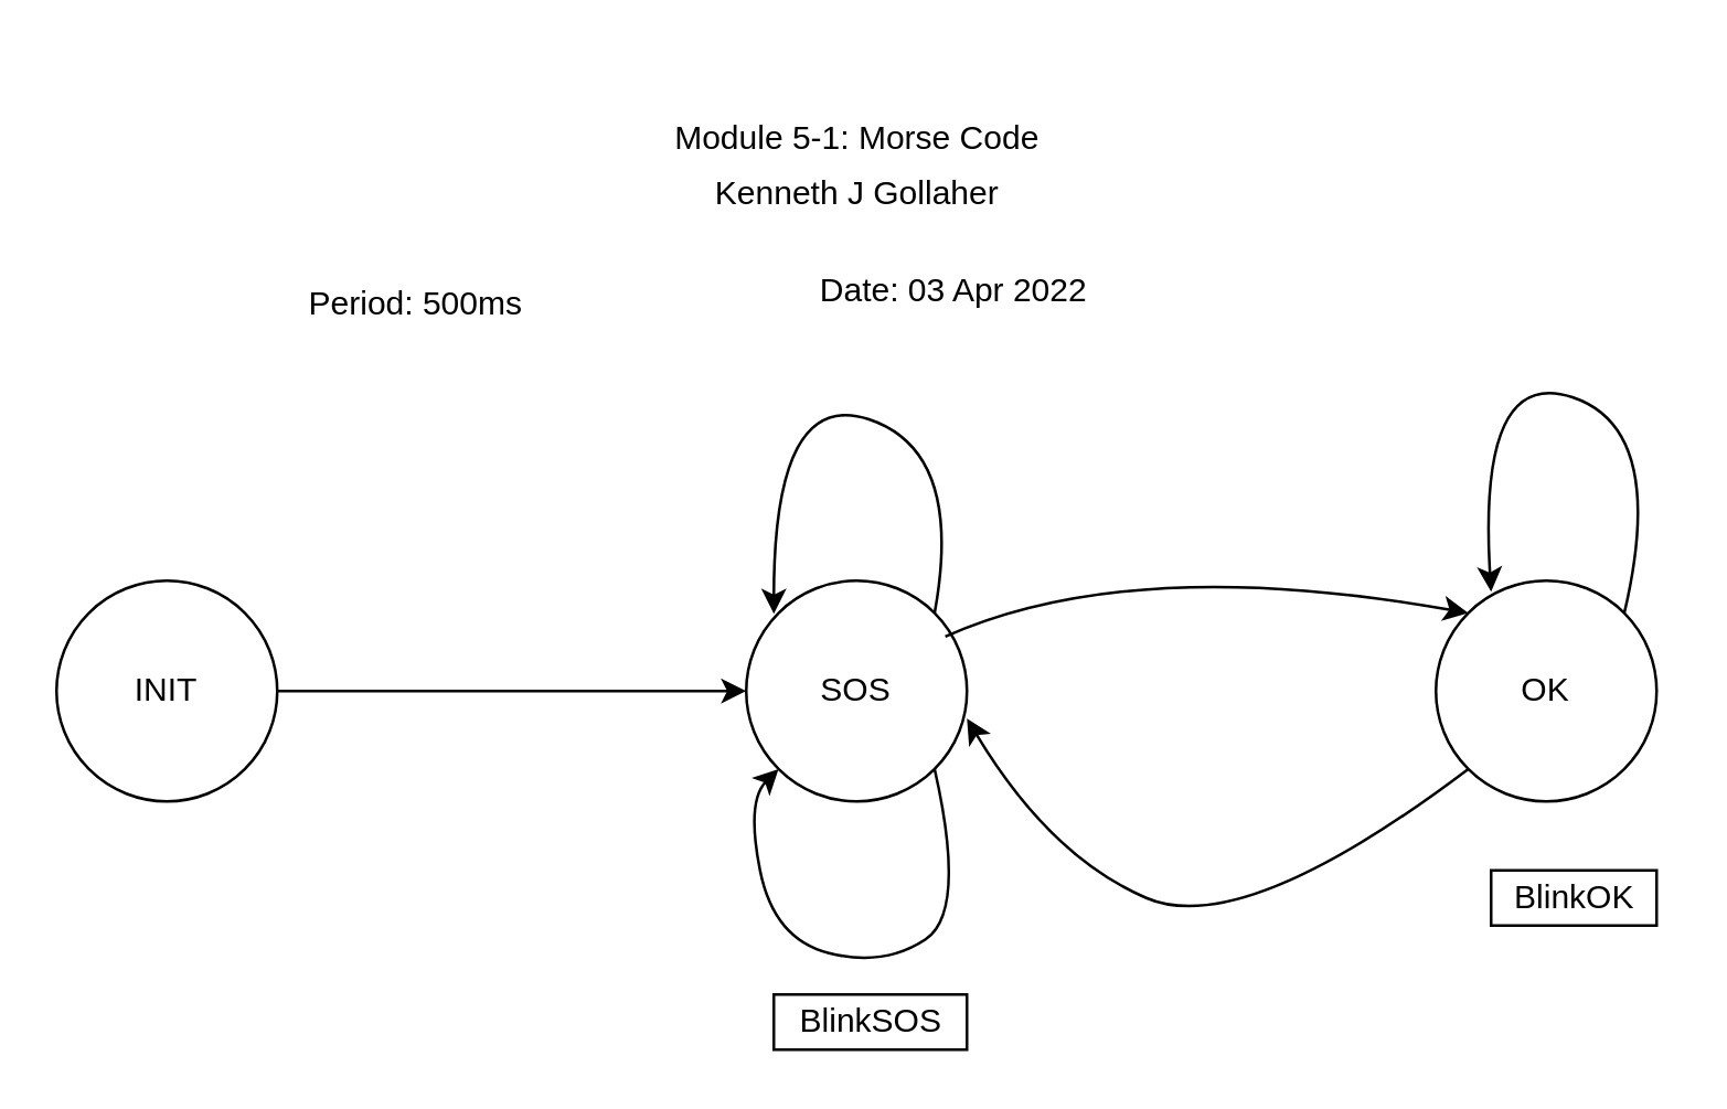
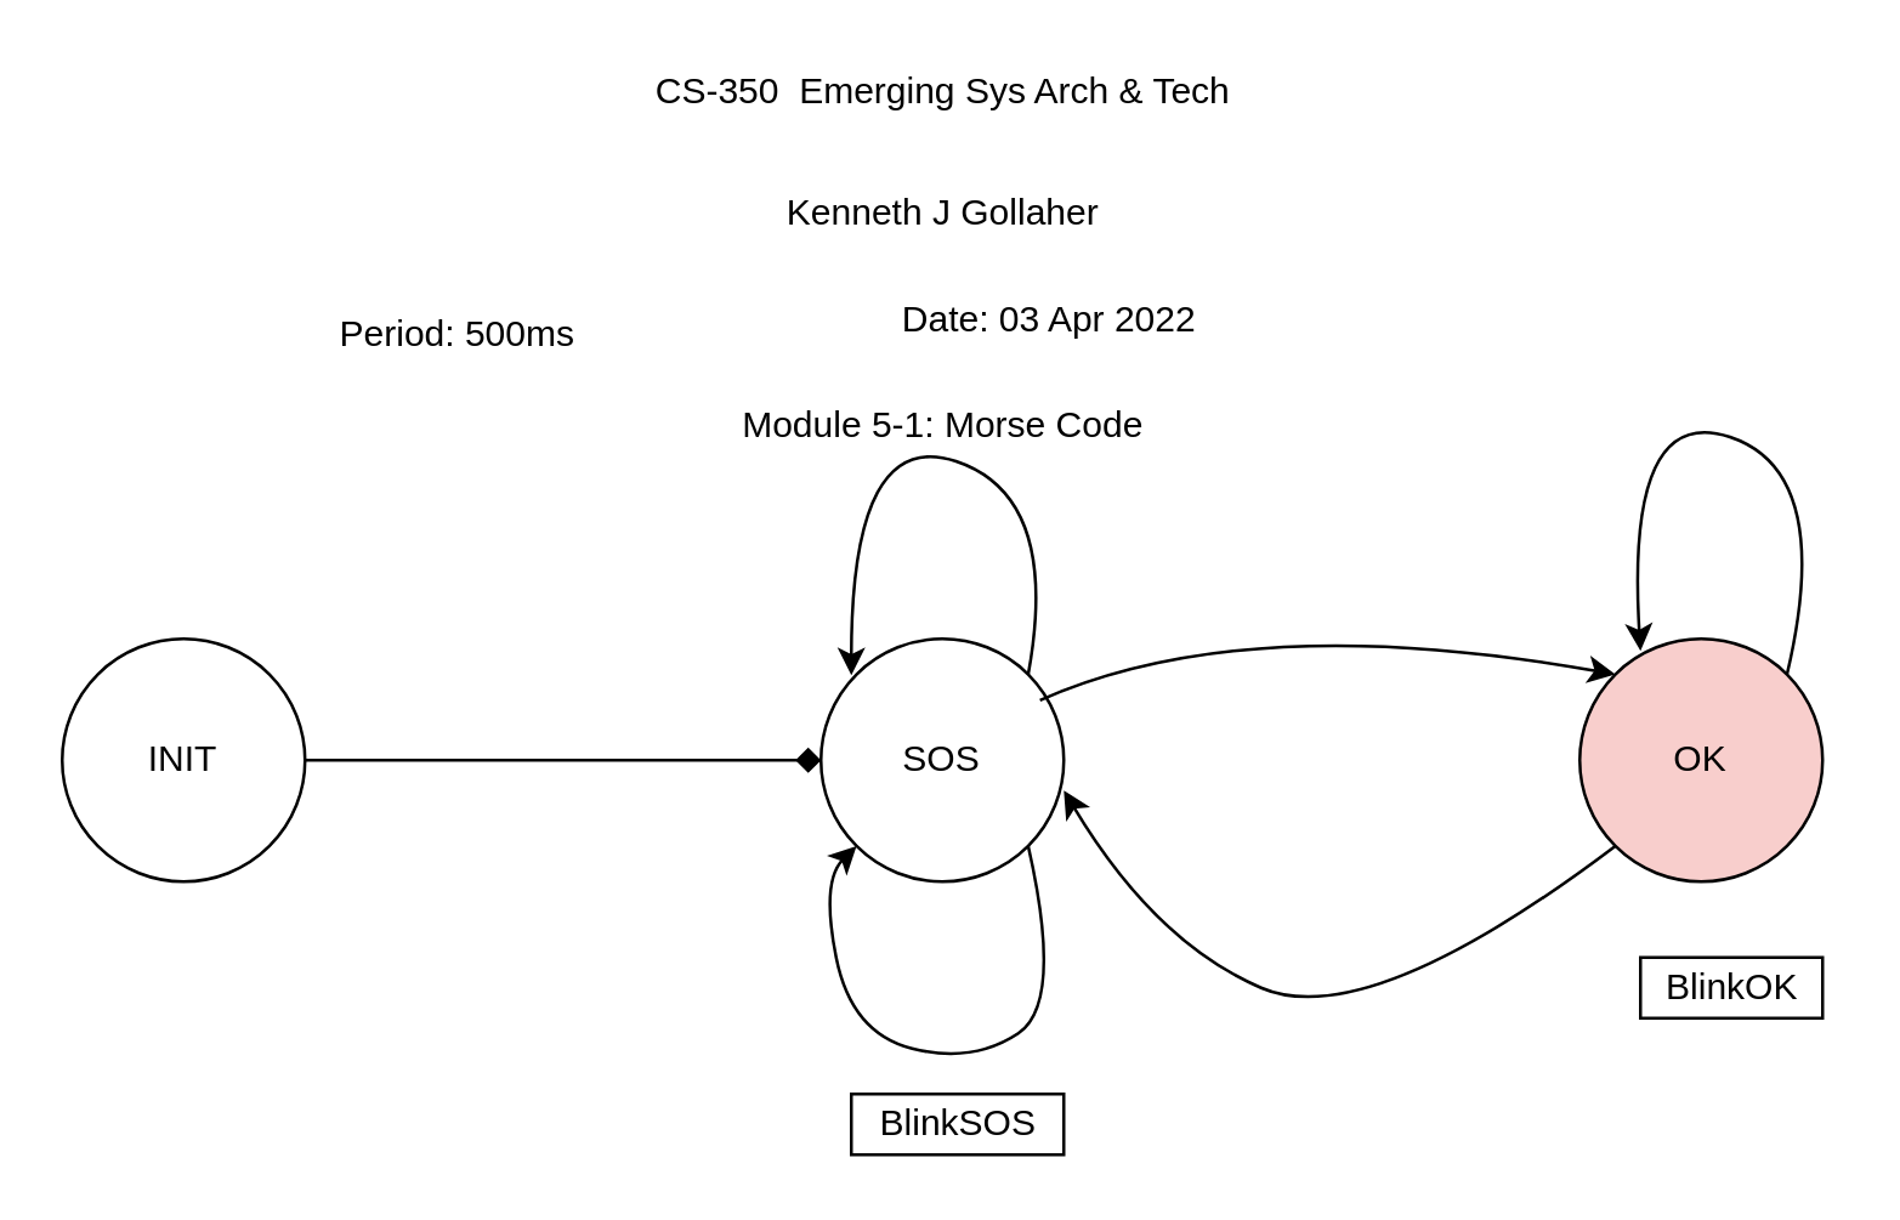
  <mxCell id="0" />
  <mxCell id="1" parent="0" />
  <mxCell id="2" value="Kenneth J Gollaher" style="text;html=1;align=center;verticalAlign=middle;resizable=0;points=[];autosize=1;strokeColor=none;fillColor=none;" vertex="1" parent="1"><mxGeometry x="250" y="60" width="120" height="20" as="geometry" /></mxCell>
- <mxCell id="3" value="Module 5-1: Morse Code" style="text;html=1;align=center;verticalAlign=middle;resizable=0;points=[];autosize=1;strokeColor=none;fillColor=none;" vertex="1" parent="1"><mxGeometry x="235" y="40" width="150" height="20" as="geometry" /></mxCell>
+ <mxCell id="3" value="Module 5-1: Morse Code" style="text;html=1;align=center;verticalAlign=middle;resizable=0;points=[];autosize=1;strokeColor=none;fillColor=none;" vertex="1" parent="1"><mxGeometry x="235" y="130" width="150" height="20" as="geometry" /></mxCell>
+ <mxCell id="4" value="CS-350&amp;nbsp; Emerging Sys Arch &amp;amp; Tech" style="text;html=1;align=center;verticalAlign=middle;resizable=0;points=[];autosize=1;strokeColor=none;fillColor=none;" vertex="1" parent="1"><mxGeometry x="205" y="20" width="210" height="20" as="geometry" /></mxCell>
  <mxCell id="5" value="Date: 03 Apr 2022" style="text;html=1;align=center;verticalAlign=middle;resizable=0;points=[];autosize=1;strokeColor=none;fillColor=none;" vertex="1" parent="1"><mxGeometry x="290" y="95" width="110" height="20" as="geometry" /></mxCell>
  <mxCell id="6" value="INIT" style="ellipse;whiteSpace=wrap;html=1;aspect=fixed;" vertex="1" parent="1"><mxGeometry x="20" y="210" width="80" height="80" as="geometry" /></mxCell>
  <mxCell id="7" value="SOS" style="ellipse;whiteSpace=wrap;html=1;aspect=fixed;" vertex="1" parent="1"><mxGeometry x="270" y="210" width="80" height="80" as="geometry" /></mxCell>
- <mxCell id="8" value="OK" style="ellipse;whiteSpace=wrap;html=1;aspect=fixed;" vertex="1" parent="1"><mxGeometry x="520" y="210" width="80" height="80" as="geometry" /></mxCell>
- <mxCell id="9" value="" style="endArrow=classic;html=1;rounded=0;entryX=0;entryY=0.5;entryDx=0;entryDy=0;exitX=1;exitY=0.5;exitDx=0;exitDy=0;" edge="1" parent="1" source="6" target="7"><mxGeometry width="50" height="50" relative="1" as="geometry"><mxPoint x="270" y="340" as="sourcePoint" /><mxPoint x="320" y="290" as="targetPoint" /></mxGeometry></mxCell>
+ <mxCell id="8" value="OK" style="ellipse;whiteSpace=wrap;html=1;aspect=fixed;fillColor=#f8cecc;" vertex="1" parent="1"><mxGeometry x="520" y="210" width="80" height="80" as="geometry" /></mxCell>
+ <mxCell id="9" value="" style="endArrow=diamond;html=1;rounded=0;entryX=0;entryY=0.5;entryDx=0;entryDy=0;exitX=1;exitY=0.5;exitDx=0;exitDy=0;" edge="1" parent="1" source="6" target="7"><mxGeometry width="50" height="50" relative="1" as="geometry"><mxPoint x="270" y="340" as="sourcePoint" /><mxPoint x="320" y="290" as="targetPoint" /></mxGeometry></mxCell>
  <mxCell id="10" value="" style="curved=1;endArrow=classic;html=1;rounded=0;entryX=0;entryY=1;entryDx=0;entryDy=0;exitX=1;exitY=1;exitDx=0;exitDy=0;" edge="1" parent="1" source="7" target="7"><mxGeometry width="50" height="50" relative="1" as="geometry"><mxPoint x="390" y="390" as="sourcePoint" /><mxPoint x="320" y="290" as="targetPoint" /><Array as="points"><mxPoint x="350" y="330" /><mxPoint x="320" y="350" /><mxPoint x="280" y="340" /><mxPoint x="270" y="290" /></Array></mxGeometry></mxCell>
  <mxCell id="11" value="" style="curved=1;endArrow=classic;html=1;rounded=0;entryX=0;entryY=0;entryDx=0;entryDy=0;exitX=0.902;exitY=0.253;exitDx=0;exitDy=0;exitPerimeter=0;" edge="1" parent="1" source="7" target="8"><mxGeometry width="50" height="50" relative="1" as="geometry"><mxPoint x="410" y="250" as="sourcePoint" /><mxPoint x="460" y="200" as="targetPoint" /><Array as="points"><mxPoint x="410" y="200" /></Array></mxGeometry></mxCell>
  <mxCell id="12" value="" style="curved=1;endArrow=classic;html=1;rounded=0;exitX=1;exitY=0;exitDx=0;exitDy=0;" edge="1" parent="1" source="7"><mxGeometry width="50" height="50" relative="1" as="geometry"><mxPoint x="337.284" y="111.284" as="sourcePoint" /><mxPoint x="280" y="222" as="targetPoint" /><Array as="points"><mxPoint x="349" y="163" /><mxPoint x="280" y="140" /></Array></mxGeometry></mxCell>
  <mxCell id="13" value="" style="curved=1;endArrow=classic;html=1;rounded=0;exitX=1;exitY=0;exitDx=0;exitDy=0;" edge="1" parent="1" source="8"><mxGeometry width="50" height="50" relative="1" as="geometry"><mxPoint x="593.284" y="213.716" as="sourcePoint" /><mxPoint x="540" y="214" as="targetPoint" /><Array as="points"><mxPoint x="604" y="155" /><mxPoint x="535" y="132" /></Array></mxGeometry></mxCell>
  <mxCell id="14" value="BlinkSOS" style="text;html=1;align=center;verticalAlign=middle;resizable=0;points=[];autosize=1;strokeColor=default;" vertex="1" parent="1"><mxGeometry x="280" y="360" width="70" height="20" as="geometry" /></mxCell>
  <mxCell id="15" value="BlinkOK" style="text;html=1;align=center;verticalAlign=middle;resizable=0;points=[];autosize=1;strokeColor=default;" vertex="1" parent="1"><mxGeometry x="540" y="315" width="60" height="20" as="geometry" /></mxCell>
  <mxCell id="16" value="" style="curved=1;endArrow=classic;html=1;rounded=0;exitX=0;exitY=1;exitDx=0;exitDy=0;entryX=1;entryY=0.625;entryDx=0;entryDy=0;entryPerimeter=0;" edge="1" parent="1" source="8" target="7"><mxGeometry width="50" height="50" relative="1" as="geometry"><mxPoint x="330" y="320" as="sourcePoint" /><mxPoint x="410" y="260" as="targetPoint" /><Array as="points"><mxPoint x="450" y="340" /><mxPoint x="380" y="310" /></Array></mxGeometry></mxCell>
  <mxCell id="17" value="Period: 500ms" style="text;html=1;align=center;verticalAlign=middle;resizable=0;points=[];autosize=1;strokeColor=none;fillColor=none;" vertex="1" parent="1"><mxGeometry x="105" y="100" width="90" height="20" as="geometry" /></mxCell>
